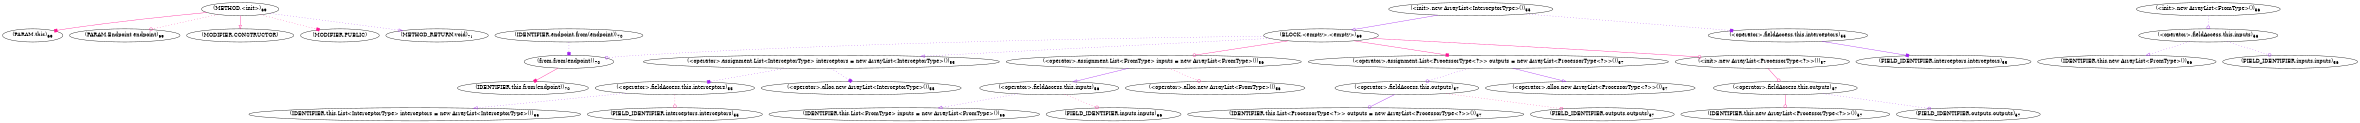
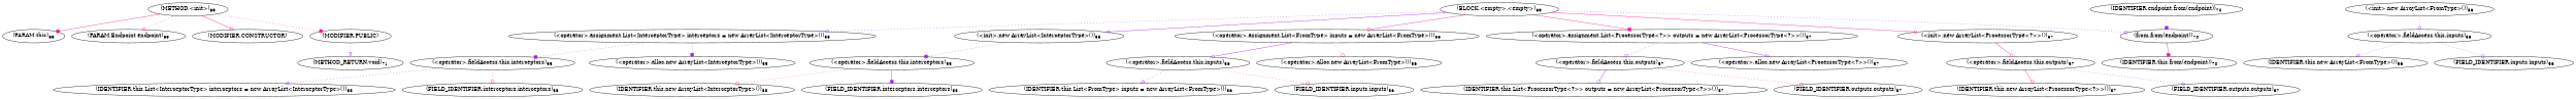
  digraph {
    edge [arrowhead=odot color=purple style=dotted]
    n1 [label=<(METHOD,&lt;init&gt;)<SUB>69</SUB>>]
    n2 [label=<(PARAM,this)<SUB>69</SUB>>]
    n3 [label=<(PARAM,Endpoint endpoint)<SUB>69</SUB>>]
    n4 [label=<(MODIFIER,CONSTRUCTOR)>]
    n5 [label=<(MODIFIER,PUBLIC)>]
    n6 [label=<(METHOD_RETURN,void)<SUB>71</SUB>>]
    n7 [label=<(BLOCK,&lt;empty&gt;,&lt;empty&gt;)<SUB>69</SUB>>]
    n8 [label=<(&lt;operator&gt;.assignment,List&lt;InterceptorType&gt; interceptors = new ArrayList&lt;InterceptorType&gt;())<SUB>55</SUB>>]
    n9 [label=<(&lt;init&gt;,new ArrayList&lt;InterceptorType&gt;())<SUB>55</SUB>>]
    n10 [label=<(&lt;operator&gt;.assignment,List&lt;FromType&gt; inputs = new ArrayList&lt;FromType&gt;())<SUB>56</SUB>>]
    n11 [label=<(&lt;operator&gt;.assignment,List&lt;ProcessorType&lt;?&gt;&gt; outputs = new ArrayList&lt;ProcessorType&lt;?&gt;&gt;())<SUB>57</SUB>>]
    n12 [label=<(&lt;init&gt;,new ArrayList&lt;ProcessorType&lt;?&gt;&gt;())<SUB>57</SUB>>]
    n13 [label=<(from,from(endpoint))<SUB>70</SUB>>]
    n14 [label=<(&lt;operator&gt;.fieldAccess,this.interceptors)<SUB>55</SUB>>]
    n15 [label=<(&lt;operator&gt;.alloc,new ArrayList&lt;InterceptorType&gt;())<SUB>55</SUB>>]
    n16 [label=<(&lt;operator&gt;.fieldAccess,this.interceptors)<SUB>55</SUB>>]
    n17 [label=<(&lt;operator&gt;.fieldAccess,this.inputs)<SUB>56</SUB>>]
    n18 [label=<(&lt;operator&gt;.alloc,new ArrayList&lt;FromType&gt;())<SUB>56</SUB>>]
    n19 [label=<(&lt;init&gt;,new ArrayList&lt;FromType&gt;())<SUB>56</SUB>>]
    n20 [label=<(&lt;operator&gt;.fieldAccess,this.inputs)<SUB>56</SUB>>]
    n21 [label=<(&lt;operator&gt;.fieldAccess,this.outputs)<SUB>57</SUB>>]
    n22 [label=<(&lt;operator&gt;.alloc,new ArrayList&lt;ProcessorType&lt;?&gt;&gt;())<SUB>57</SUB>>]
    n23 [label=<(&lt;operator&gt;.fieldAccess,this.outputs)<SUB>57</SUB>>]
    n24 [label=<(IDENTIFIER,this,from(endpoint))<SUB>70</SUB>>]
    n25 [label=<(IDENTIFIER,this,List&lt;InterceptorType&gt; interceptors = new ArrayList&lt;InterceptorType&gt;())<SUB>55</SUB>>]
    n26 [label=<(FIELD_IDENTIFIER,interceptors,interceptors)<SUB>55</SUB>>]
+   n27 [label=<(IDENTIFIER,this,new ArrayList&lt;InterceptorType&gt;())<SUB>55</SUB>>]
    n28 [label=<(FIELD_IDENTIFIER,interceptors,interceptors)<SUB>55</SUB>>]
    n29 [label=<(IDENTIFIER,this,List&lt;FromType&gt; inputs = new ArrayList&lt;FromType&gt;())<SUB>56</SUB>>]
    n30 [label=<(FIELD_IDENTIFIER,inputs,inputs)<SUB>56</SUB>>]
    n31 [label=<(IDENTIFIER,this,new ArrayList&lt;FromType&gt;())<SUB>56</SUB>>]
    n32 [label=<(FIELD_IDENTIFIER,inputs,inputs)<SUB>56</SUB>>]
    n33 [label=<(IDENTIFIER,this,List&lt;ProcessorType&lt;?&gt;&gt; outputs = new ArrayList&lt;ProcessorType&lt;?&gt;&gt;())<SUB>57</SUB>>]
    n34 [label=<(FIELD_IDENTIFIER,outputs,outputs)<SUB>57</SUB>>]
    n35 [label=<(IDENTIFIER,this,new ArrayList&lt;ProcessorType&lt;?&gt;&gt;())<SUB>57</SUB>>]
    n36 [label=<(FIELD_IDENTIFIER,outputs,outputs)<SUB>57</SUB>>]
    n37 [label=<(IDENTIFIER,endpoint,from(endpoint))<SUB>70</SUB>>]
    n1 -> n2 [arrowhead=box color=deeppink style=solid]
    n1 -> n3 [color=deeppink]
    n1 -> n4 [arrowhead=onormal color=deeppink style=solid]
    n1 -> n5 [arrowhead=box color=deeppink]
-   n1 -> n6 [arrowhead=onormal]
+   n5 -> n6 [arrowhead=onormal]
    n7 -> n8 [arrowhead=onormal]
-   n9 -> n7 [arrowhead=onormal style=solid]
+   n7 -> n9 [arrowhead=onormal style=solid]
    n7 -> n10 [color=deeppink style=solid]
    n7 -> n11 [arrowhead=box color=deeppink style=solid]
    n7 -> n12 [color=deeppink style=solid]
    n7 -> n13
    n8 -> n14 [arrowhead=box]
    n8 -> n15 [arrowhead=box]
    n9 -> n16 [arrowhead=box]
    n10 -> n17 [arrowhead=onormal style=solid]
    n10 -> n18 [color=deeppink]
    n11 -> n21
    n11 -> n22 [arrowhead=onormal style=solid]
    n12 -> n23 [color=deeppink style=solid]
    n13 -> n24 [arrowhead=box color=deeppink style=solid]
    n14 -> n25 [arrowhead=onormal]
    n14 -> n26 [color=deeppink]
+   n16 -> n27 [color=deeppink]
    n16 -> n28 [arrowhead=box style=solid]
    n17 -> n29 [arrowhead=onormal]
    n17 -> n30 [color=deeppink]
    n19 -> n20
    n20 -> n31 [arrowhead=onormal]
    n20 -> n32
    n21 -> n33 [style=solid]
    n21 -> n34 [color=deeppink]
    n23 -> n35 [color=deeppink style=solid]
    n23 -> n36
    n37 -> n13 [arrowhead=box]
  }
